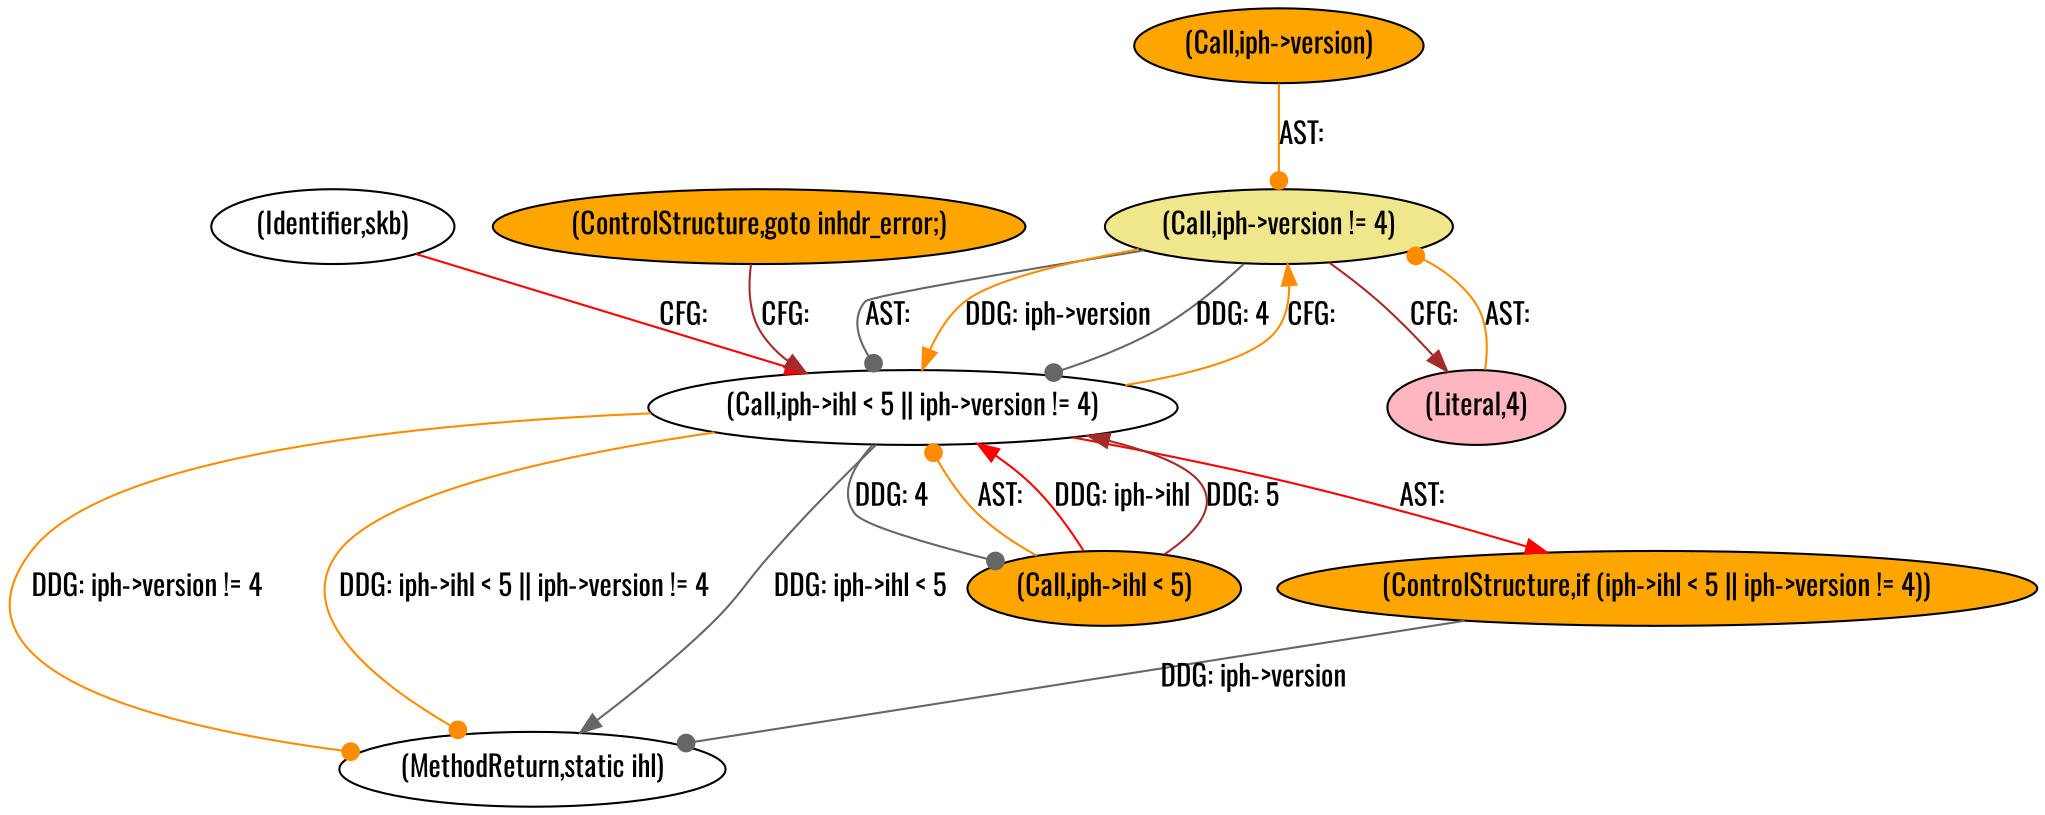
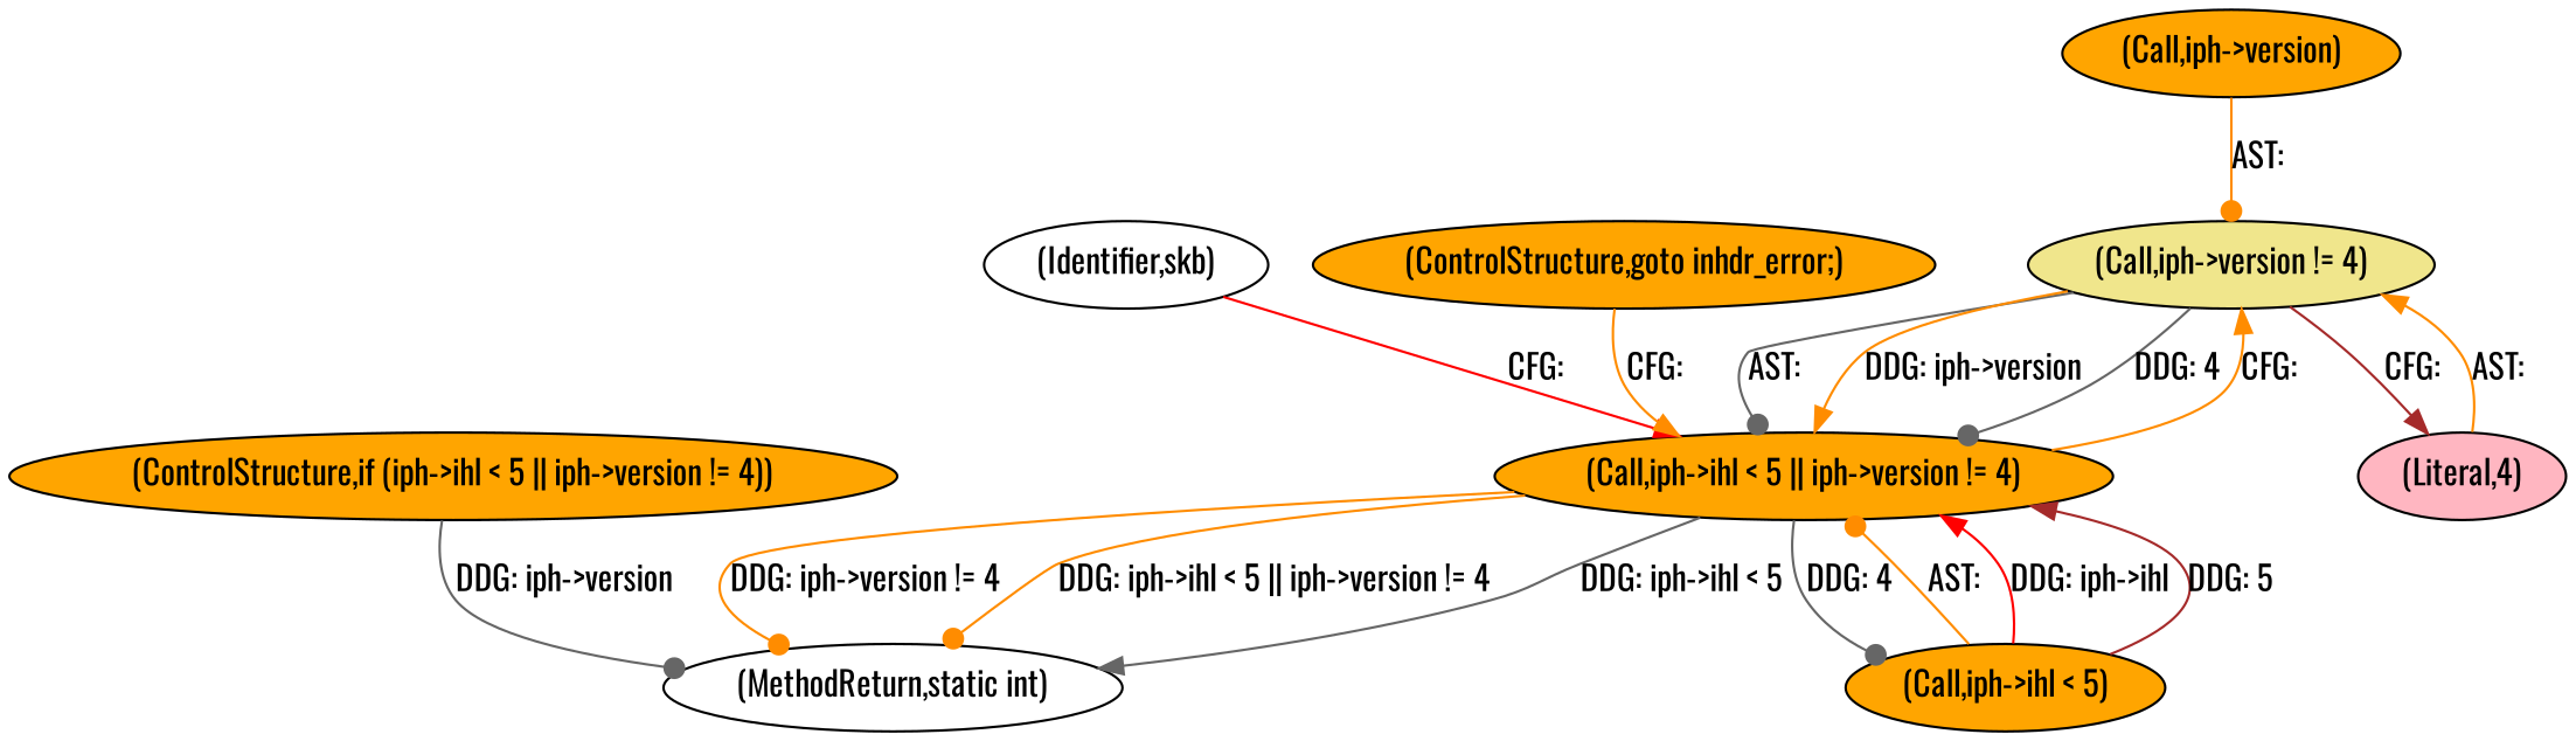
  digraph {
    fontname=Oswald
    node [fillcolor=orange fontname=Oswald style=filled]
    edge [arrowhead=dot color=darkorange fontname=Oswald]
    n1 [fillcolor=khaki label="(Call,iph->version != 4)"]
-   n2 [fillcolor=white label="(Call,iph->ihl < 5 || iph->version != 4)"]
+   n2 [label="(Call,iph->ihl < 5 || iph->version != 4)"]
    n3 [fillcolor=lightpink label="(Literal,4)"]
-   n4 [fillcolor=white label="(MethodReturn,static ihl)"]
+   n4 [fillcolor=white label="(MethodReturn,static int)"]
    n5 [label="(Call,iph->ihl < 5)"]
    n6 [label="(ControlStructure,if (iph->ihl < 5 || iph->version != 4))"]
    n7 [fillcolor=white label="(Identifier,skb)"]
    n8 [label="(ControlStructure,goto inhdr_error;)"]
    n9 [label="(Call,iph->version)"]
    n1 -> n2 [color=gray40 label="AST: "]
    n1 -> n2 [arrowhead=normal label="DDG: iph->version"]
    n1 -> n2 [color=gray40 label="DDG: 4"]
    n1 -> n3 [arrowhead=normal color=brown label="CFG: "]
    n2 -> n1 [arrowhead=normal label="CFG: "]
    n2 -> n4 [label="DDG: iph->version != 4"]
    n2 -> n4 [label="DDG: iph->ihl < 5 || iph->version != 4"]
    n2 -> n4 [arrowhead=normal color=gray40 label="DDG: iph->ihl < 5"]
    n2 -> n5 [color=gray40 label="DDG: 4"]
-   n2 -> n6 [arrowhead=normal color=red label="AST: "]
-   n3 -> n1 [label="AST: "]
+   n3 -> n1 [arrowhead=normal label="AST: "]
    n5 -> n2 [label="AST: "]
    n5 -> n2 [arrowhead=normal color=red label="DDG: iph->ihl"]
    n5 -> n2 [arrowhead=normal color=brown label="DDG: 5"]
    n6 -> n4 [color=gray40 label="DDG: iph->version"]
    n7 -> n2 [arrowhead=normal color=red label="CFG: "]
-   n8 -> n2 [arrowhead=normal color=brown label="CFG: "]
+   n8 -> n2 [arrowhead=normal label="CFG: "]
    n9 -> n1 [label="AST: "]
  }
